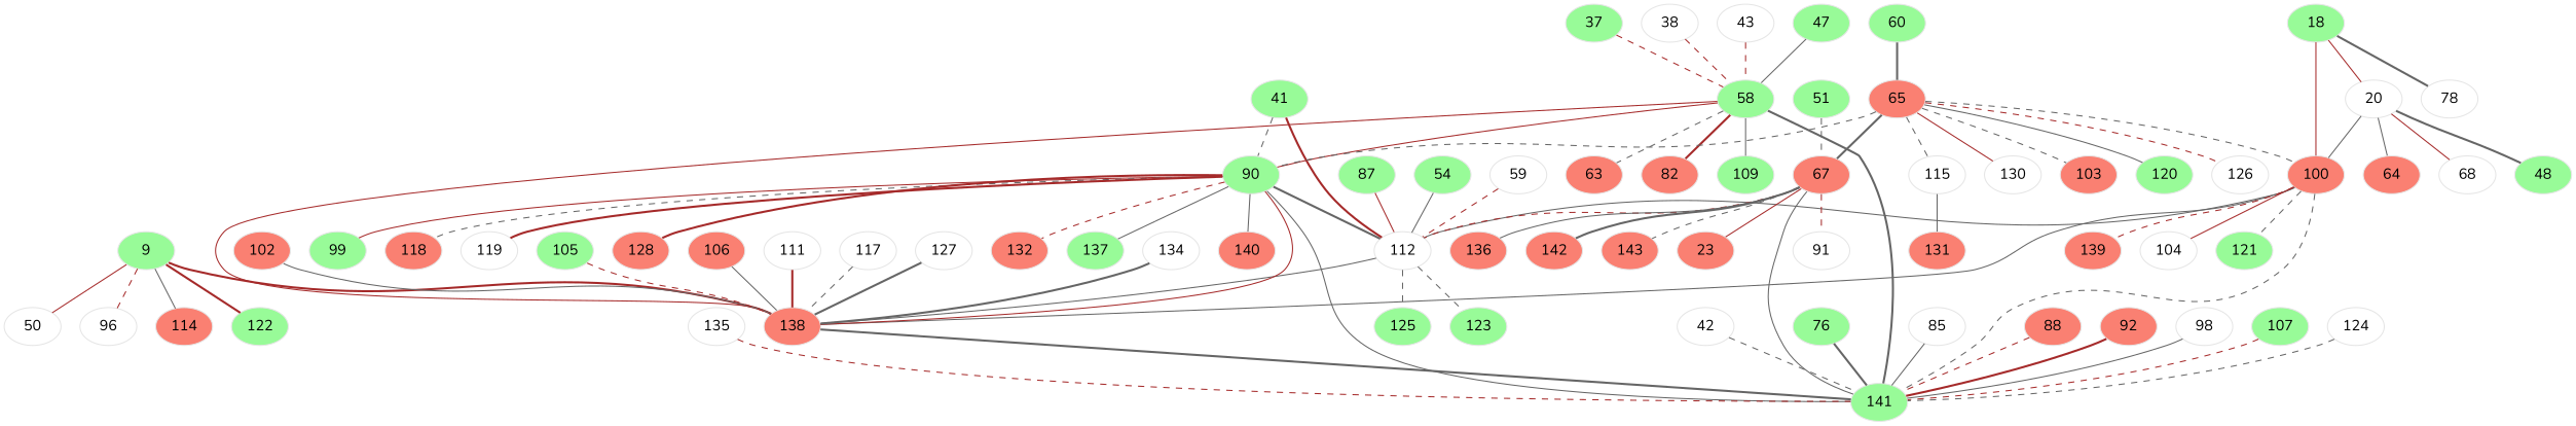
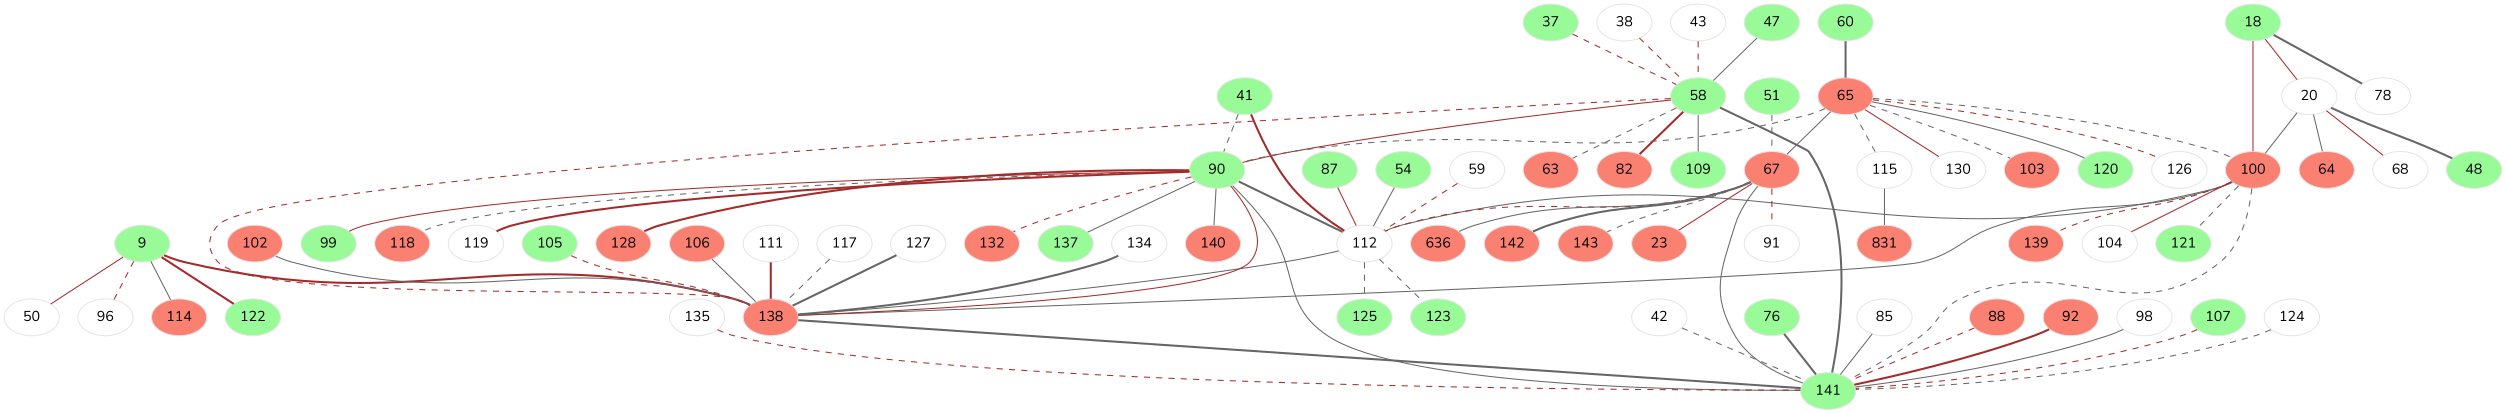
  graph {
    fontname=Nunito
    node [color=gray90 fillcolor=palegreen fontname=Nunito style=filled]
    edge [color=gray40 fontname=Nunito style=solid]
    9 [super="+8"]
    50 [fillcolor=white]
    96 [fillcolor=white]
    114 [fillcolor=salmon]
    122
    138 [fillcolor=salmon super="+46+129+69+71+74+94+97"]
    141 [super="+113+116+133+93+40"]
    18 [super="+16"]
    20 [fillcolor=white super="+15"]
    78 [fillcolor=white]
    100 [fillcolor=salmon super="+89+95"]
    48
    64 [fillcolor=salmon]
    68 [fillcolor=white]
    112 [fillcolor=white super="+66+36"]
    104 [fillcolor=white]
    121 [super="+108"]
    139 [fillcolor=salmon]
    58 [super="+35"]
    63 [fillcolor=salmon]
    82 [fillcolor=salmon]
    90 [super="+77+2+6+45+57"]
    109
    37
    38 [fillcolor=white]
    123 [super="+55+79"]
    125 [super="+56"]
    41
    42 [fillcolor=white]
    43 [fillcolor=white]
    47
    67 [fillcolor=salmon super="+28"]
    n33 [fillcolor=salmon label=23]
    91 [fillcolor=white]
-   136 [fillcolor=salmon]
+   136 [fillcolor=salmon label=636]
    142 [fillcolor=salmon]
    143 [fillcolor=salmon]
    51
    54
    99
    118 [fillcolor=salmon super="+75"]
    119 [fillcolor=white]
    128 [fillcolor=salmon]
    132 [fillcolor=salmon]
    137
    140 [fillcolor=salmon]
    59 [fillcolor=white]
    65 [fillcolor=salmon super="+7"]
    103 [fillcolor=salmon]
    115 [fillcolor=white]
    120
    126 [fillcolor=white]
    130 [fillcolor=white]
    60
-   131 [fillcolor=salmon]
+   131 [fillcolor=salmon label=831]
    76
    85 [fillcolor=white]
    87
    88 [fillcolor=salmon]
    92 [fillcolor=salmon]
    98 [fillcolor=white super="+52"]
    102 [fillcolor=salmon]
    105
    106 [fillcolor=salmon]
    107
    111 [fillcolor=white]
    117 [fillcolor=white]
    124 [fillcolor=white]
    127 [fillcolor=white]
    134 [fillcolor=white]
    135 [fillcolor=white super="+110"]
    9 -- 50 [color=brown]
    9 -- 96 [color=brown style=dashed]
    9 -- 114
    9 -- 122 [color=brown style=bold]
    9 -- 138 [color=brown style=bold weight=10]
    138 -- 141 [style=bold weight=4]
    18 -- 20 [color=brown weight=4]
    18 -- 78 [style=bold]
    18 -- 100 [color=brown weight=6]
    20 -- 100 [weight=6]
    20 -- 48 [style=bold]
    20 -- 64
    20 -- 68 [color=brown]
    100 -- 138
    100 -- 141 [style=dashed]
    100 -- 112
    100 -- 104 [color=brown]
    100 -- 121 [style=dashed]
    100 -- 139 [color=brown style=dashed]
    112 -- 138
    112 -- 123 [style=dashed]
    112 -- 125 [style=dashed]
-   58 -- 138 [color=brown]
+   58 -- 138 [color=brown style=dashed]
    58 -- 141 [style=bold weight=12]
    58 -- 63 [style=dashed]
    58 -- 82 [color=brown style=bold]
    58 -- 90 [color=brown]
    58 -- 109
    90 -- 138 [color=brown weight=4]
    90 -- 141 [weight=3]
    90 -- 112 [style=bold]
    90 -- 99 [color=brown]
    90 -- 118 [style=dashed]
    90 -- 119 [color=brown style=bold]
    90 -- 128 [color=brown style=bold]
    90 -- 132 [color=brown style=dashed]
    90 -- 137
    90 -- 140
    37 -- 58 [color=brown style=dashed]
    38 -- 58 [color=brown style=dashed]
    41 -- 112 [color=brown style=bold]
    41 -- 90 [style=dashed]
    42 -- 141 [style=dashed]
    43 -- 58 [color=brown style=dashed]
    47 -- 58
    67 -- 141 [weight=2]
    67 -- 112 [color=brown style=dashed weight=12]
    67 -- n33 [color=brown]
    67 -- 91 [color=brown style=dashed]
    67 -- 136
    67 -- 142 [style=bold]
    67 -- 143 [style=dashed]
    51 -- 67 [style=dashed]
    54 -- 112
    59 -- 112 [color=brown style=dashed]
    65 -- 100 [style=dashed]
    65 -- 90 [style=dashed weight=12]
-   65 -- 67 [style=bold]
+   65 -- 67
    65 -- 103 [style=dashed]
    65 -- 115 [style=dashed]
    65 -- 120
    65 -- 126 [color=brown style=dashed]
    65 -- 130 [color=brown]
    115 -- 131
    60 -- 65 [style=bold]
    76 -- 141 [style=bold]
    85 -- 141
    87 -- 112 [color=brown]
    88 -- 141 [color=brown style=dashed]
    92 -- 141 [color=brown style=bold]
    98 -- 141
    102 -- 138
    105 -- 138 [color=brown style=dashed]
    106 -- 138
    107 -- 141 [color=brown style=dashed]
    111 -- 138 [color=brown style=bold]
    117 -- 138 [style=dashed]
    124 -- 141 [style=dashed]
    127 -- 138 [style=bold]
    134 -- 138 [style=bold]
    135 -- 141 [color=brown style=dashed]
  }
